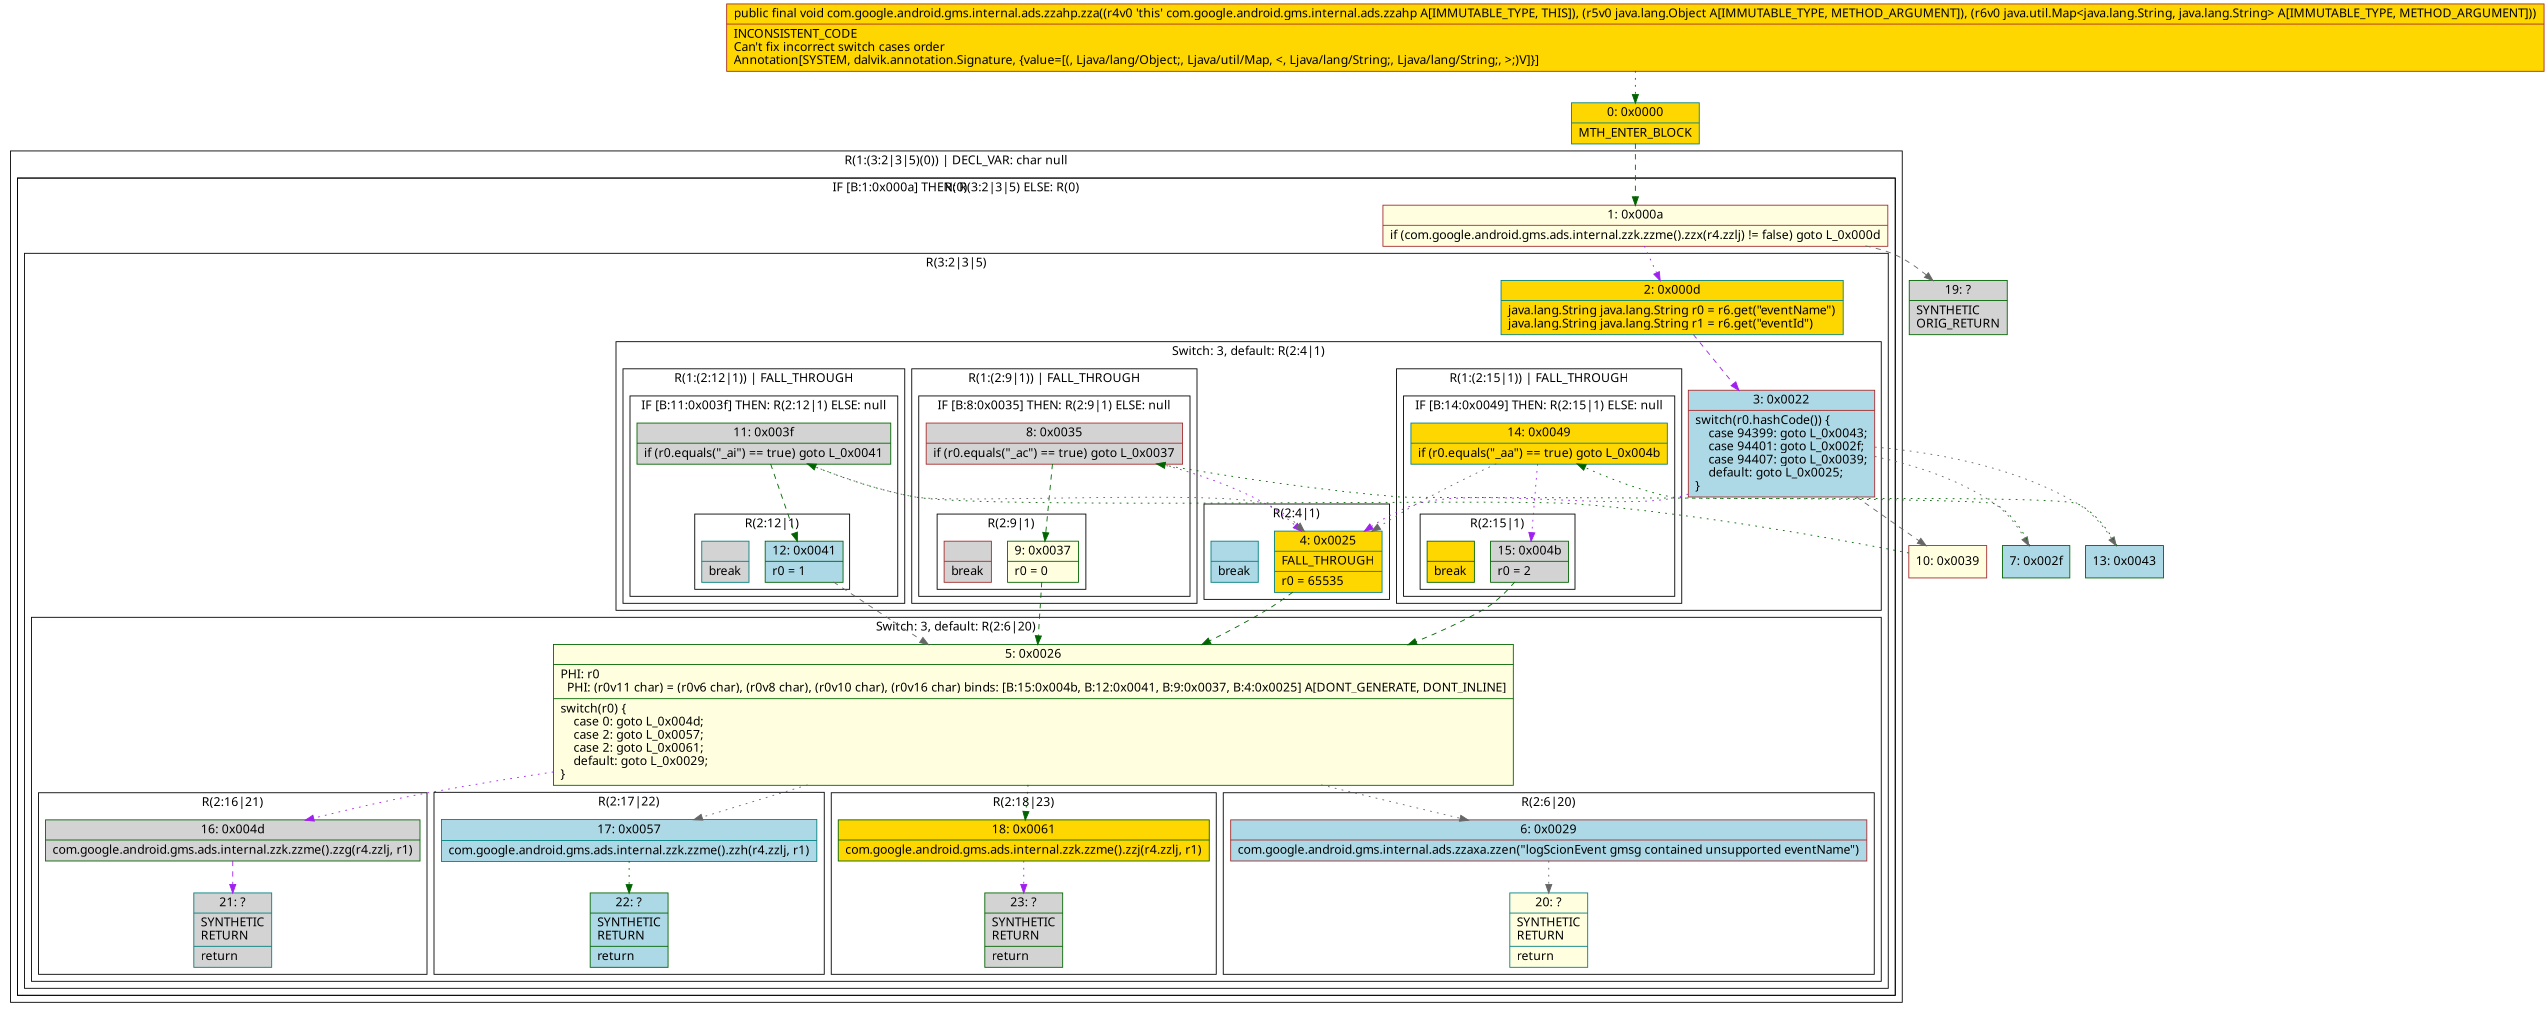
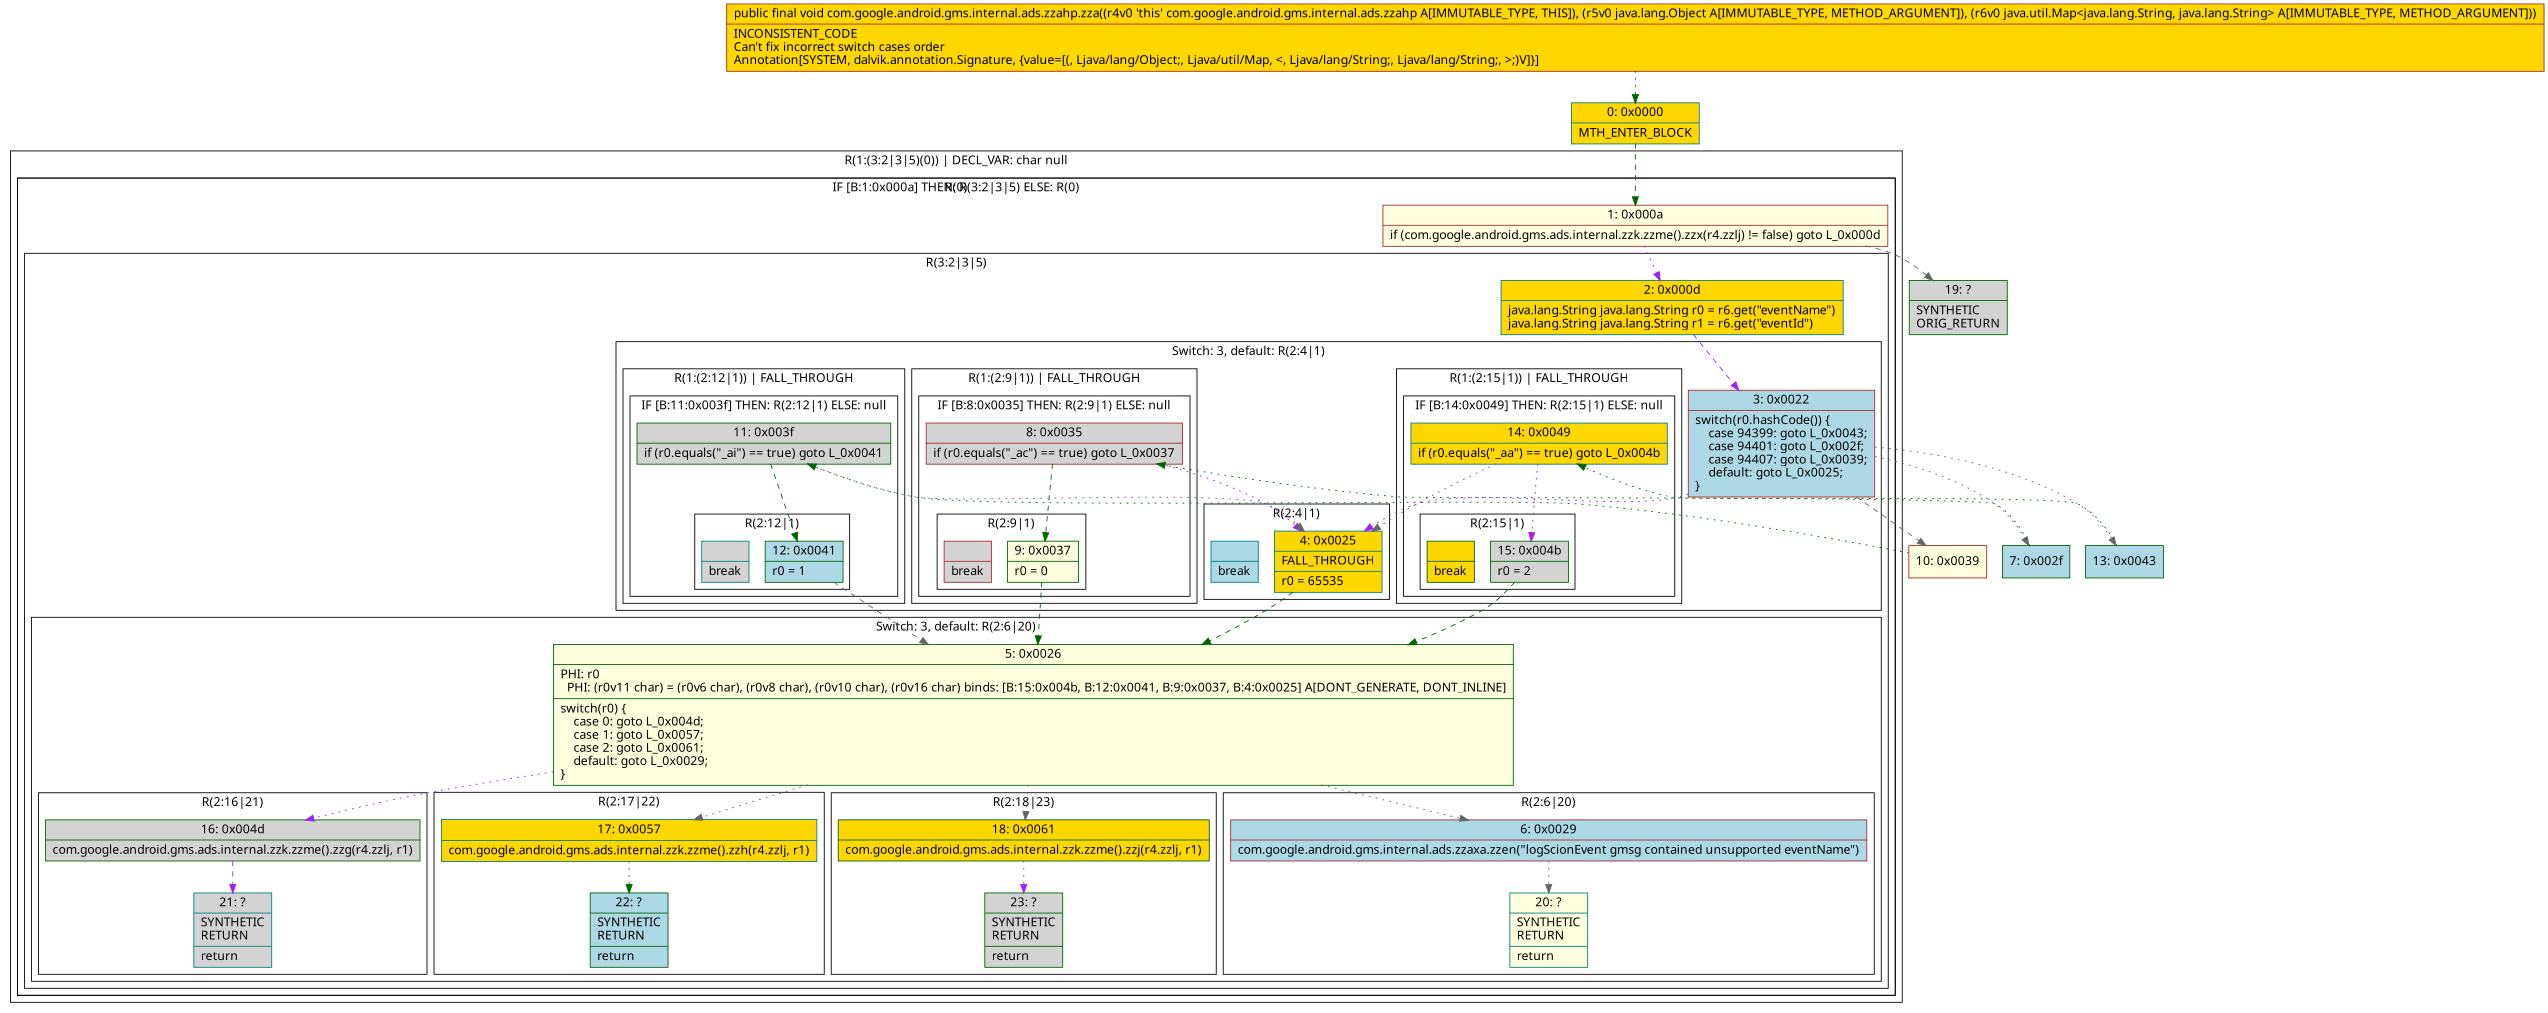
  digraph {
    fontname="Noto Sans"
    node [color=darkgreen fillcolor=lightgrey fontname="Noto Sans" shape=record style=filled]
    edge [color=darkgreen fontname="Noto Sans" style=dotted]
    n1 [label="{15\:\ 0x004b|r0 = 2\l}"]
    n2 [fillcolor=gold label="{|break\l}"]
    n3 [color=teal fillcolor=gold label="{14\:\ 0x0049|if (r0.equals(\"_aa\") == true) goto L_0x004b\l}"]
    n4 [fillcolor=lightyellow label="{9\:\ 0x0037|r0 = 0\l}"]
    n5 [color=brown label="{|break\l}"]
    n6 [color=brown label="{8\:\ 0x0035|if (r0.equals(\"_ac\") == true) goto L_0x0037\l}"]
    n7 [fillcolor=lightblue label="{12\:\ 0x0041|r0 = 1\l}"]
    n8 [color=teal label="{|break\l}"]
    n9 [label="{11\:\ 0x003f|if (r0.equals(\"_ai\") == true) goto L_0x0041\l}"]
    n10 [color=teal fillcolor=gold label="{4\:\ 0x0025|FALL_THROUGH\l|r0 = 65535\l}"]
    n11 [color=teal fillcolor=lightblue label="{|break\l}"]
    n12 [color=brown fillcolor=lightblue label="{3\:\ 0x0022|switch(r0.hashCode()) \{\l    case 94399: goto L_0x0043;\l    case 94401: goto L_0x002f;\l    case 94407: goto L_0x0039;\l    default: goto L_0x0025;\l\}\l}"]
    n13 [label="{16\:\ 0x004d|com.google.android.gms.ads.internal.zzk.zzme().zzg(r4.zzlj, r1)\l}"]
    n14 [color=teal label="{21\:\ ?|SYNTHETIC\lRETURN\l|return\l}"]
-   n15 [color=teal fillcolor=lightblue label="{17\:\ 0x0057|com.google.android.gms.ads.internal.zzk.zzme().zzh(r4.zzlj, r1)\l}"]
+   n15 [color=teal fillcolor=gold label="{17\:\ 0x0057|com.google.android.gms.ads.internal.zzk.zzme().zzh(r4.zzlj, r1)\l}"]
    n16 [fillcolor=lightblue label="{22\:\ ?|SYNTHETIC\lRETURN\l|return\l}"]
    n17 [fillcolor=gold label="{18\:\ 0x0061|com.google.android.gms.ads.internal.zzk.zzme().zzj(r4.zzlj, r1)\l}"]
    n18 [label="{23\:\ ?|SYNTHETIC\lRETURN\l|return\l}"]
    n19 [color=brown fillcolor=lightblue label="{6\:\ 0x0029|com.google.android.gms.internal.ads.zzaxa.zzen(\"logScionEvent gmsg contained unsupported eventName\")\l}"]
    n20 [color=teal fillcolor=lightyellow label="{20\:\ ?|SYNTHETIC\lRETURN\l|return\l}"]
-   n21 [fillcolor=lightyellow label="{5\:\ 0x0026|PHI: r0 \l  PHI: (r0v11 char) = (r0v6 char), (r0v8 char), (r0v10 char), (r0v16 char) binds: [B:15:0x004b, B:12:0x0041, B:9:0x0037, B:4:0x0025] A[DONT_GENERATE, DONT_INLINE]\l|switch(r0) \{\l    case 0: goto L_0x004d;\l    case 2: goto L_0x0057;\l    case 2: goto L_0x0061;\l    default: goto L_0x0029;\l\}\l}"]
+   n21 [fillcolor=lightyellow label="{5\:\ 0x0026|PHI: r0 \l  PHI: (r0v11 char) = (r0v6 char), (r0v8 char), (r0v10 char), (r0v16 char) binds: [B:15:0x004b, B:12:0x0041, B:9:0x0037, B:4:0x0025] A[DONT_GENERATE, DONT_INLINE]\l|switch(r0) \{\l    case 0: goto L_0x004d;\l    case 1: goto L_0x0057;\l    case 2: goto L_0x0061;\l    default: goto L_0x0029;\l\}\l}"]
    n22 [color=teal fillcolor=gold label="{2\:\ 0x000d|java.lang.String java.lang.String r0 = r6.get(\"eventName\")\ljava.lang.String java.lang.String r1 = r6.get(\"eventId\")\l}"]
    n23 [color=brown fillcolor=lightyellow label="{1\:\ 0x000a|if (com.google.android.gms.ads.internal.zzk.zzme().zzx(r4.zzlj) != false) goto L_0x000d\l}"]
    n24 [fillcolor=lightblue label="{7\:\ 0x002f}"]
    n25 [color=brown fillcolor=lightyellow label="{10\:\ 0x0039}"]
    n26 [fillcolor=lightblue label="{13\:\ 0x0043}"]
    n27 [label="{19\:\ ?|SYNTHETIC\lORIG_RETURN\l}"]
    n28 [color=teal fillcolor=gold label="{0\:\ 0x0000|MTH_ENTER_BLOCK\l}"]
    n29 [color=brown fillcolor=gold label="{public final void com.google.android.gms.internal.ads.zzahp.zza((r4v0 'this' com.google.android.gms.internal.ads.zzahp A[IMMUTABLE_TYPE, THIS]), (r5v0 java.lang.Object A[IMMUTABLE_TYPE, METHOD_ARGUMENT]), (r6v0 java.util.Map\<java.lang.String, java.lang.String\> A[IMMUTABLE_TYPE, METHOD_ARGUMENT]))  | INCONSISTENT_CODE\lCan't fix incorrect switch cases order\lAnnotation[SYSTEM, dalvik.annotation.Signature, \{value=[(, Ljava\/lang\/Object;, Ljava\/util\/Map, \<, Ljava\/lang\/String;, Ljava\/lang\/String;, \>;)V]\}]\l}"]
    subgraph cluster_1 {
      label="R(1:(3:2|3|5)(0)) | DECL_VAR: char null\l"
      subgraph cluster_2 {
        label="IF [B:1:0x000a] THEN: R(3:2|3|5) ELSE: R(0)"
        n23
        subgraph cluster_3 {
          label="R(3:2|3|5)"
          n22
          subgraph cluster_4 {
            label="Switch: 3, default: R(2:4|1)"
            n12
            subgraph cluster_5 {
              label="R(1:(2:15|1)) | FALL_THROUGH\l"
              subgraph cluster_6 {
                label="IF [B:14:0x0049] THEN: R(2:15|1) ELSE: null"
                n3
                subgraph cluster_7 {
                  label="R(2:15|1)"
                  n1
                  n2
                }
              }
            }
            subgraph cluster_8 {
              label="R(1:(2:9|1)) | FALL_THROUGH\l"
              subgraph cluster_9 {
                label="IF [B:8:0x0035] THEN: R(2:9|1) ELSE: null"
                n6
                subgraph cluster_10 {
                  label="R(2:9|1)"
                  n4
                  n5
                }
              }
            }
            subgraph cluster_11 {
              label="R(1:(2:12|1)) | FALL_THROUGH\l"
              subgraph cluster_12 {
                label="IF [B:11:0x003f] THEN: R(2:12|1) ELSE: null"
                n9
                subgraph cluster_13 {
                  label="R(2:12|1)"
                  n7
                  n8
                }
              }
            }
            subgraph cluster_14 {
              label="R(2:4|1)"
              n10
              n11
            }
          }
          subgraph cluster_15 {
            label="Switch: 3, default: R(2:6|20)"
            n21
            subgraph cluster_16 {
              label="R(2:16|21)"
              n13
              n14
            }
            subgraph cluster_17 {
              label="R(2:17|22)"
              n15
              n16
            }
            subgraph cluster_18 {
              label="R(2:18|23)"
              n17
              n18
            }
            subgraph cluster_19 {
              label="R(2:6|20)"
              n19
              n20
            }
          }
        }
        subgraph cluster_20 {
          label="R(0)"
        }
      }
    }
    n1 -> n21 [style=dashed]
    n3 -> n1 [color=purple]
    n3 -> n10 [color=gray40]
    n4 -> n21 [style=dashed]
    n6 -> n4 [style=dashed]
    n6 -> n10 [color=purple]
    n7 -> n21 [color=gray40 style=dashed]
    n9 -> n7 [style=dashed]
    n9 -> n10 [color=gray40]
    n10 -> n21 [style=dashed]
    n12 -> n10 [color=purple]
    n12 -> n24 [color=gray40]
    n12 -> n25 [color=gray40 style=dashed]
    n12 -> n26 [color=gray40]
    n13 -> n14 [color=purple style=dashed]
    n15 -> n16
    n17 -> n18 [color=purple]
    n19 -> n20 [color=gray40]
    n21 -> n13 [color=purple]
    n21 -> n15 [color=gray40]
-   n21 -> n17
+   n21 -> n17 [color=gray40]
    n21 -> n19 [color=gray40]
    n22 -> n12 [color=purple style=dashed]
    n23 -> n22 [color=purple]
    n23 -> n27 [color=gray40 style=dashed]
    n24 -> n6
    n25 -> n9
    n26 -> n3
    n28 -> n23 [style=dashed]
    n29 -> n28
  }
